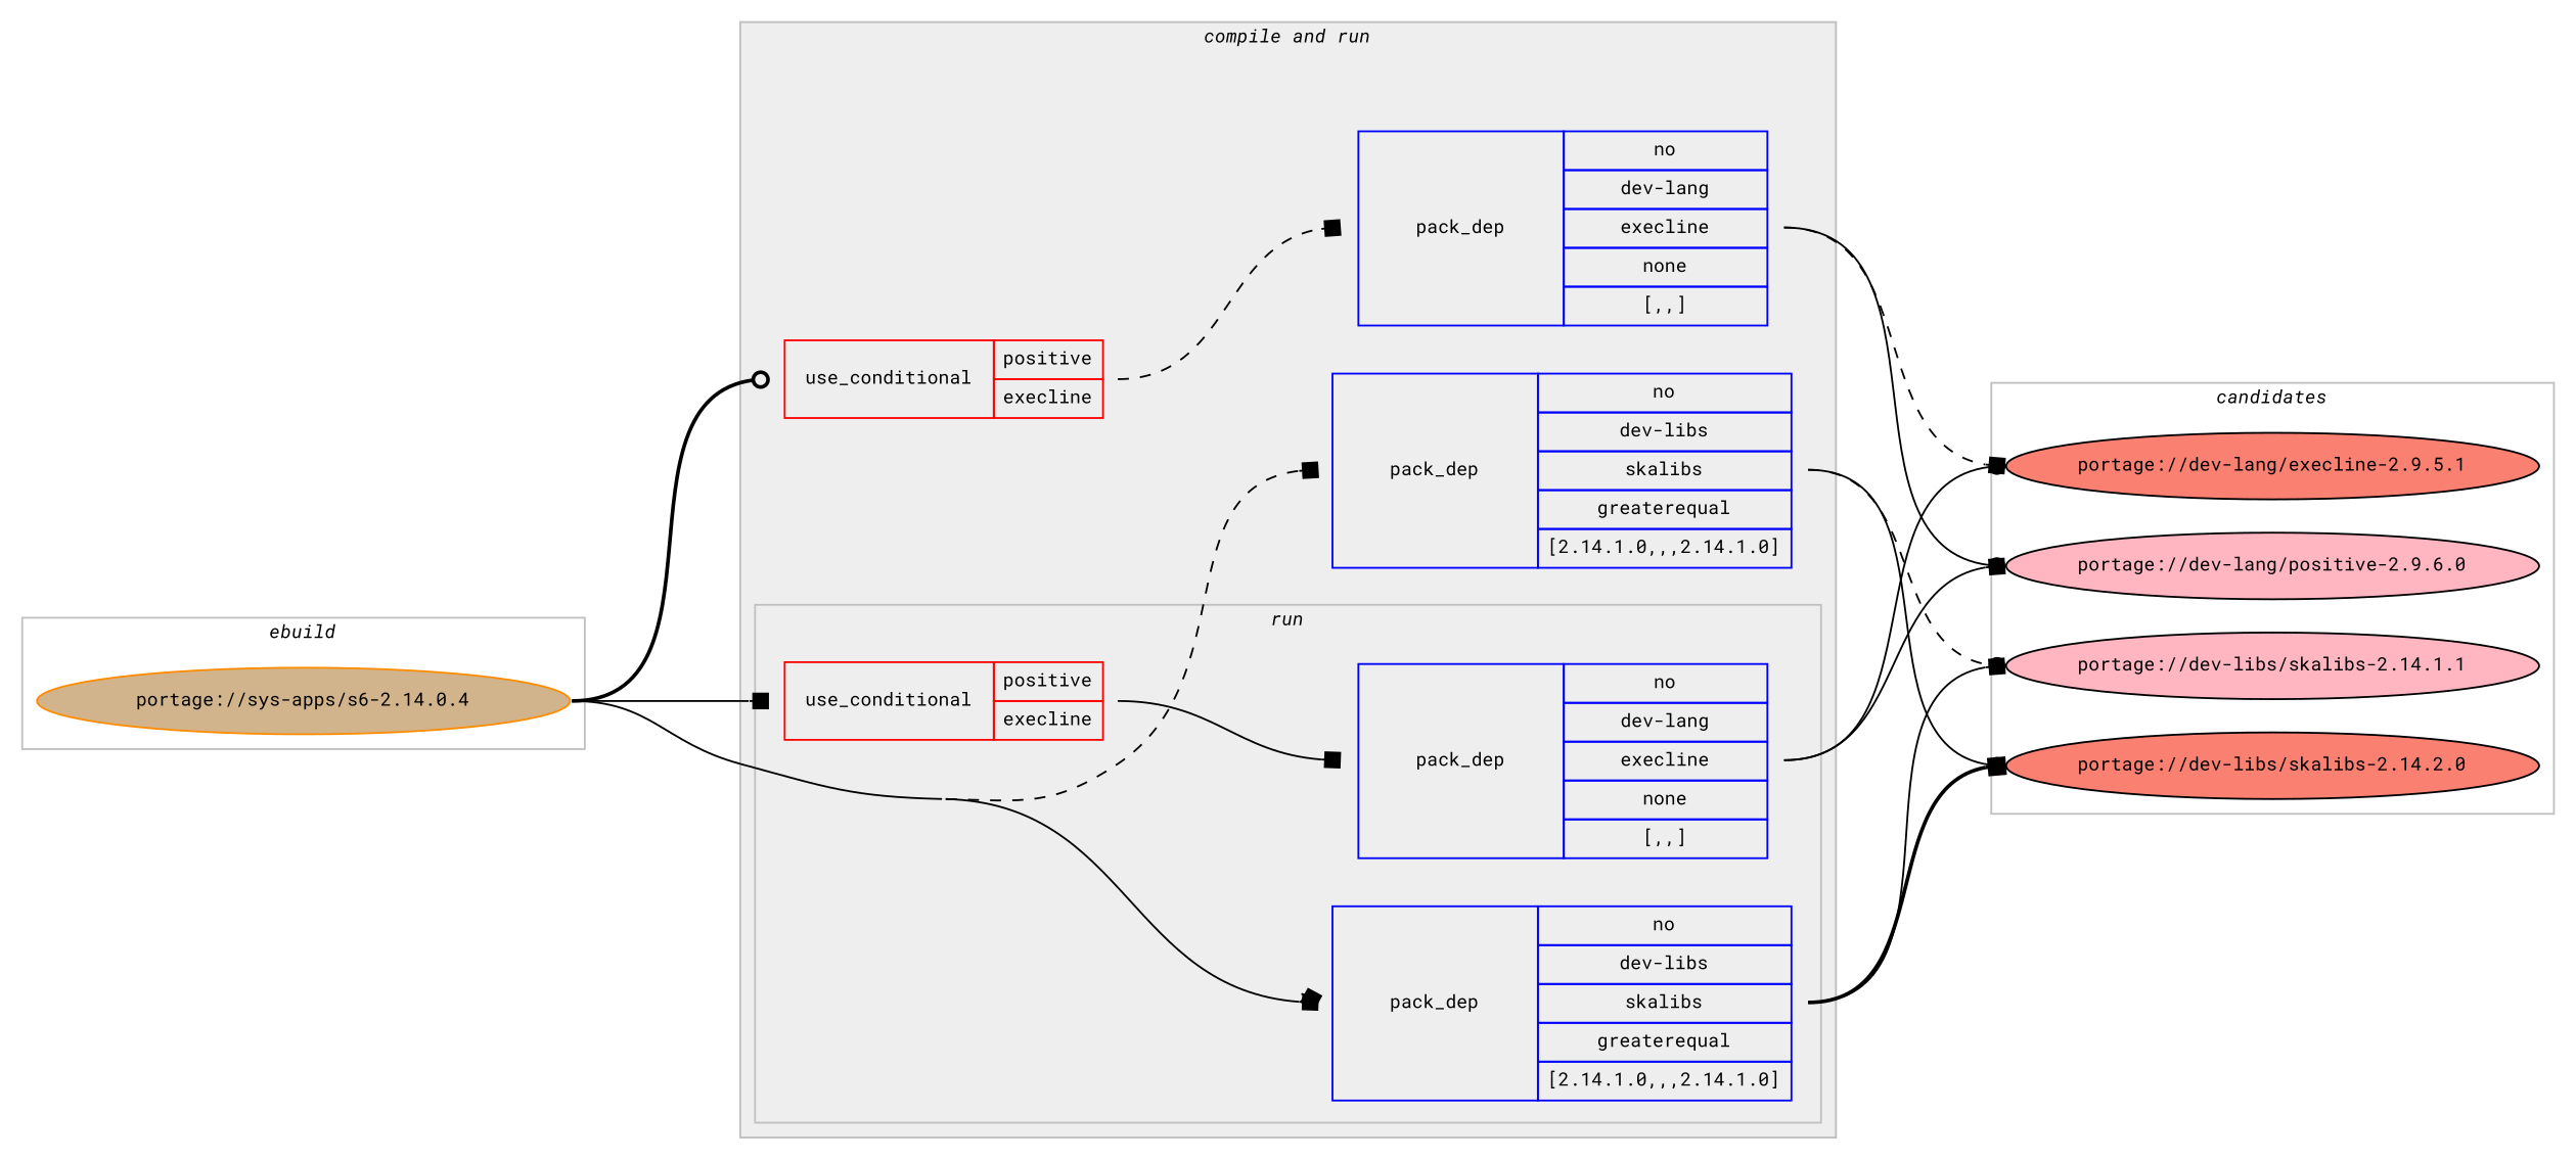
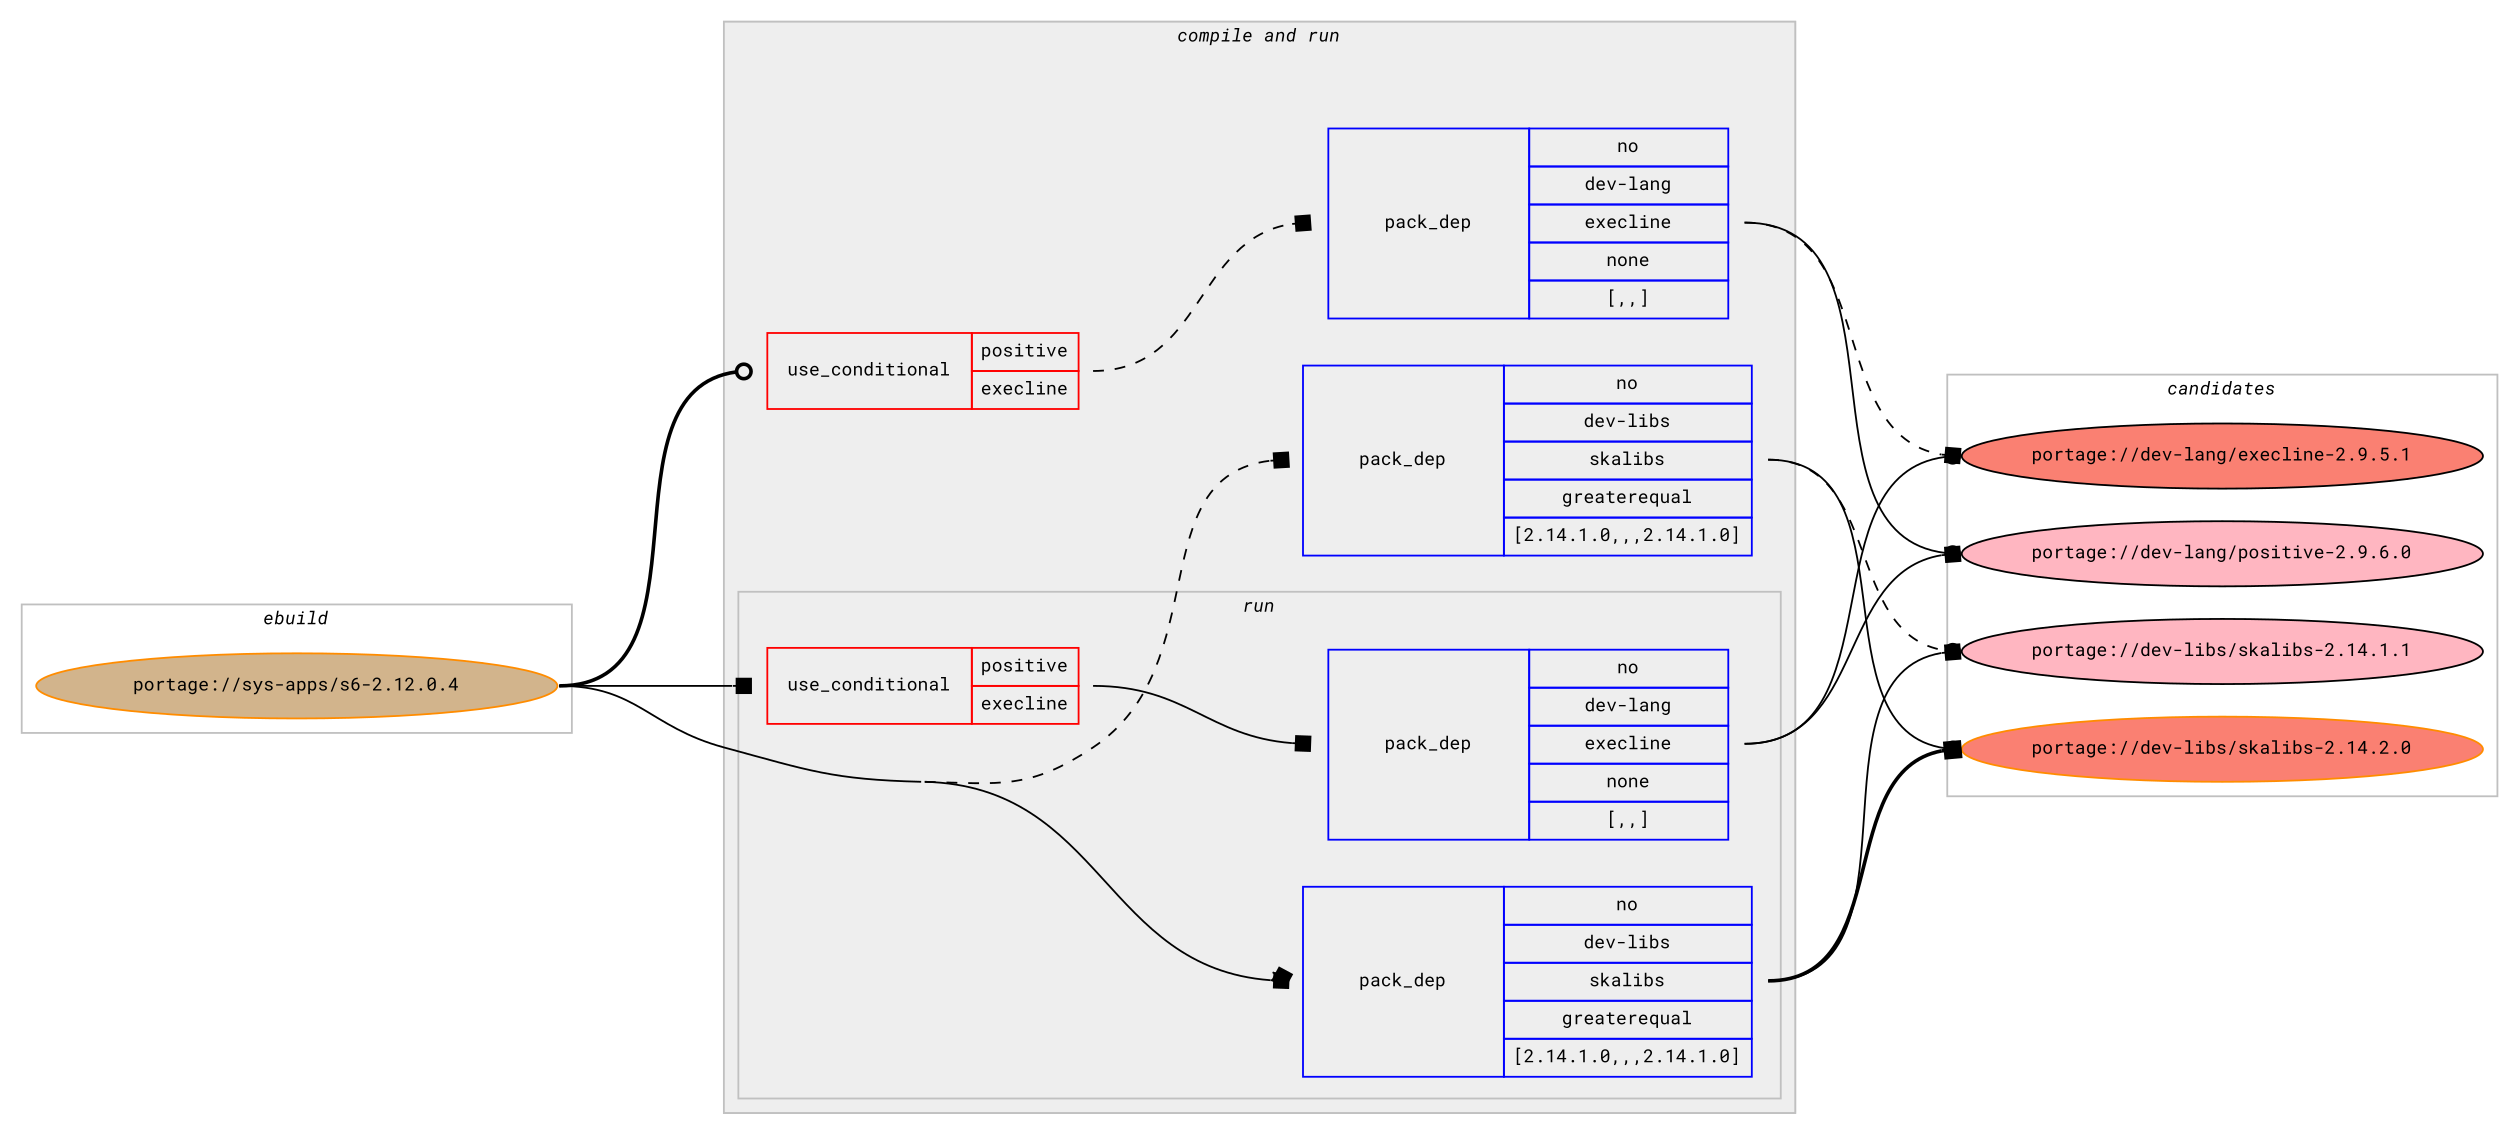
  digraph {
    compound=true
    concentrate=true
    fontname="Roboto Mono"
    fontsize=10
    newrank=true
    rankdir=LR
    ranksep=1.5
    node [color=blue fontname="Roboto Mono" fontsize=10 shape=none]
    edge [arrowhead=box fontname="Roboto Mono" headport=w style=solid tailport=e weight=100]
-   n1 [color=darkorange fillcolor=tan label="portage://sys-apps/s6-2.14.0.4" style=filled width=4 shape=""]
+   n1 [color=darkorange fillcolor=tan label="portage://sys-apps/s6-2.12.0.4" style=filled width=4 shape=""]
    n2 [label=<<TABLE BORDER="0" CELLBORDER="1" CELLSPACING="0" CELLPADDING="4" WIDTH="220"><TR><TD ROWSPAN="6" CELLPADDING="30">pack_dep</TD></TR><TR><TD WIDTH="110">no</TD></TR><TR><TD>dev-lang</TD></TR><TR><TD>execline</TD></TR><TR><TD>none</TD></TR><TR><TD>[,,]</TD></TR></TABLE>>]
    n3 [color=red label=<<TABLE BORDER="0" CELLBORDER="1" CELLSPACING="0" CELLPADDING="4"><TR><TD ROWSPAN="3" CELLPADDING="10">use_conditional</TD></TR><TR><TD>positive</TD></TR><TR><TD>execline</TD></TR></TABLE>>]
    n4 [label=<<TABLE BORDER="0" CELLBORDER="1" CELLSPACING="0" CELLPADDING="4" WIDTH="220"><TR><TD ROWSPAN="6" CELLPADDING="30">pack_dep</TD></TR><TR><TD WIDTH="110">no</TD></TR><TR><TD>dev-libs</TD></TR><TR><TD>skalibs</TD></TR><TR><TD>greaterequal</TD></TR><TR><TD>[2.14.1.0,,,2.14.1.0]</TD></TR></TABLE>>]
    n5 [label=<<TABLE BORDER="0" CELLBORDER="1" CELLSPACING="0" CELLPADDING="4" WIDTH="220"><TR><TD ROWSPAN="6" CELLPADDING="30">pack_dep</TD></TR><TR><TD WIDTH="110">no</TD></TR><TR><TD>dev-lang</TD></TR><TR><TD>execline</TD></TR><TR><TD>none</TD></TR><TR><TD>[,,]</TD></TR></TABLE>>]
    n6 [color=red label=<<TABLE BORDER="0" CELLBORDER="1" CELLSPACING="0" CELLPADDING="4"><TR><TD ROWSPAN="3" CELLPADDING="10">use_conditional</TD></TR><TR><TD>positive</TD></TR><TR><TD>execline</TD></TR></TABLE>>]
    n7 [label=<<TABLE BORDER="0" CELLBORDER="1" CELLSPACING="0" CELLPADDING="4" WIDTH="220"><TR><TD ROWSPAN="6" CELLPADDING="30">pack_dep</TD></TR><TR><TD WIDTH="110">no</TD></TR><TR><TD>dev-libs</TD></TR><TR><TD>skalibs</TD></TR><TR><TD>greaterequal</TD></TR><TR><TD>[2.14.1.0,,,2.14.1.0]</TD></TR></TABLE>>]
    n8 [color=black fillcolor=salmon label="portage://dev-lang/execline-2.9.5.1" style=filled width=4 shape=""]
    n9 [color=black fillcolor=lightpink label="portage://dev-lang/positive-2.9.6.0" style=filled width=4 shape=""]
    n10 [color=black fillcolor=lightpink label="portage://dev-libs/skalibs-2.14.1.1" style=filled width=4 shape=""]
-   n11 [color=black fillcolor=salmon label="portage://dev-libs/skalibs-2.14.2.0" style=filled width=4 shape=""]
+   n11 [color=darkorange fillcolor=salmon label="portage://dev-libs/skalibs-2.14.2.0" style=filled width=4 shape=""]
    subgraph cluster_1 {
      color=gray
      label=<<i>ebuild</i>>
      rank=same
      n1
    }
    subgraph cluster_2 {
      color=gray
      label=<<i>dependencies</i>>
      subgraph cluster_3 {
        color=gray
        fillcolor="#eeeeee"
        label=<<i>compile</i>>
        style=filled
        subgraph sub_4 {
          color=gray
          fillcolor="#eeeeee"
          label=<<i>compile</i>>
          style=filled
          n3
          subgraph sub_5 {
            color=gray
            fillcolor="#eeeeee"
            label=<<i>compile</i>>
            style=filled
            n2
          }
        }
        subgraph sub_6 {
          color=gray
          fillcolor="#eeeeee"
          label=<<i>compile</i>>
          style=filled
          n4
        }
      }
      subgraph cluster_7 {
        color=gray
        fillcolor="#eeeeee"
        label=<<i>compile and run</i>>
        style=filled
      }
      subgraph cluster_8 {
        color=gray
        fillcolor="#eeeeee"
        label=<<i>run</i>>
        style=filled
        subgraph sub_9 {
          color=gray
          fillcolor="#eeeeee"
          label=<<i>run</i>>
          style=filled
          n6
          subgraph sub_10 {
            color=gray
            fillcolor="#eeeeee"
            label=<<i>run</i>>
            style=filled
            n5
          }
        }
        subgraph sub_11 {
          color=gray
          fillcolor="#eeeeee"
          label=<<i>run</i>>
          style=filled
          n7
        }
      }
    }
    subgraph cluster_12 {
      color=gray
      label=<<i>candidates</i>>
      rank=same
      subgraph sub_13 {
        color=black
        label=<<i>candidates</i>>
        nodesep=1
        rank=same
        n8
        n9
      }
      subgraph sub_14 {
        color=black
        label=<<i>candidates</i>>
        nodesep=1
        rank=same
        n10
        n11
      }
      subgraph sub_15 {
        color=black
        label=<<i>candidates</i>>
        nodesep=1
        rank=same
        n8
        n9
      }
      subgraph sub_16 {
        color=black
        label=<<i>candidates</i>>
        nodesep=1
        rank=same
        n10
        n11
      }
    }
    n1 -> n3 [arrowhead=odot style=bold weight=20]
    n1 -> n4 [style=dashed weight=20]
    n1 -> n6 [weight=20]
    n1 -> n7 [weight=20]
    n2 -> n8 [style=dashed]
    n2 -> n9 [arrowhead=odot]
    n3 -> n2 [style=dashed weight=20]
    n4 -> n10 [arrowhead=odot style=dashed]
    n4 -> n11 [arrowhead=odot]
    n5 -> n8 [arrowhead=odot]
    n5 -> n9
    n6 -> n5 [weight=20]
    n7 -> n10
    n7 -> n11 [style=bold]
  }
